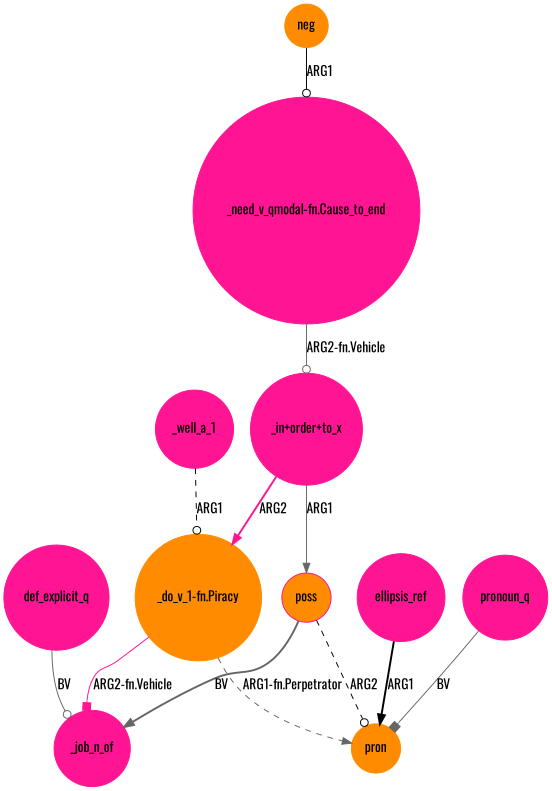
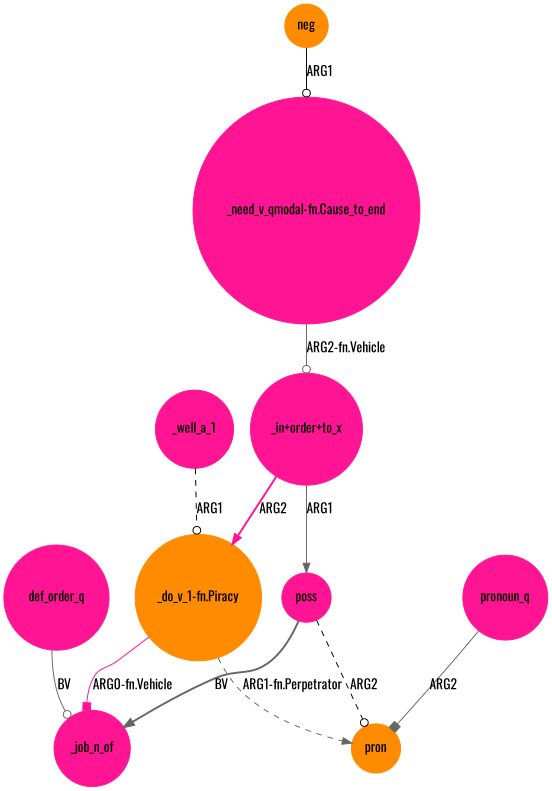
  digraph {
    fontname=Oswald
    node [color=deeppink fontname=Oswald shape=circle style=filled]
    edge [arrowhead=odot color=gray40 fontname=Oswald style=solid]
-   def_explicit_q
+   def_explicit_q [label=def_order_q]
    _job_n_of
    "_do_v_1-fn.Piracy" [color=darkorange]
    _well_a_1
    pron [color=darkorange]
    "_in+order+to_x"
-   poss [fillcolor=darkorange]
-   ellipsis_ref
+   poss
    neg [color=darkorange]
    "_need_v_qmodal-fn.Cause_to_end"
    pronoun_q
    def_explicit_q -> _job_n_of [label=BV]
-   "_do_v_1-fn.Piracy" -> _job_n_of [arrowhead=box color=deeppink label="ARG2-fn.Vehicle"]
+   "_do_v_1-fn.Piracy" -> _job_n_of [arrowhead=box color=deeppink label="ARG0-fn.Vehicle"]
    "_do_v_1-fn.Piracy" -> pron [arrowhead=normal label="ARG1-fn.Perpetrator" style=dashed]
    _well_a_1 -> "_do_v_1-fn.Piracy" [color=black label=ARG1 style=dashed]
    "_in+order+to_x" -> "_do_v_1-fn.Piracy" [arrowhead=normal color=deeppink label=ARG2 style=bold]
    "_in+order+to_x" -> poss [arrowhead=normal label=ARG1]
    poss -> _job_n_of [arrowhead=normal label=BV style=bold]
    poss -> pron [color=black label=ARG2 style=dashed]
-   ellipsis_ref -> pron [arrowhead=normal color=black label=ARG1 style=bold]
    neg -> "_need_v_qmodal-fn.Cause_to_end" [color=black label=ARG1]
    "_need_v_qmodal-fn.Cause_to_end" -> "_in+order+to_x" [label="ARG2-fn.Vehicle"]
-   pronoun_q -> pron [arrowhead=box label=BV]
+   pronoun_q -> pron [arrowhead=box label=ARG2]
  }
